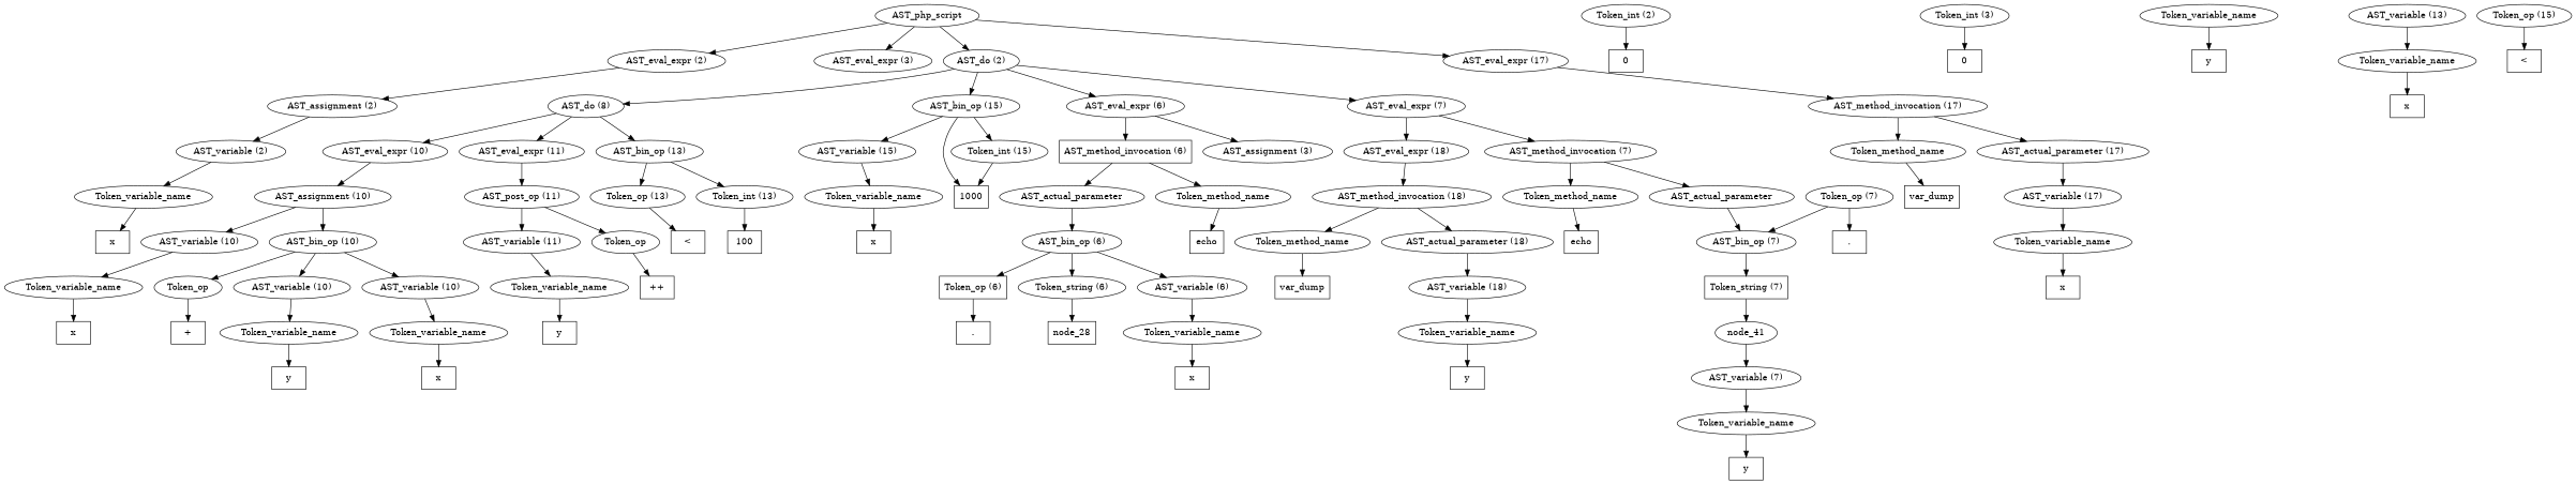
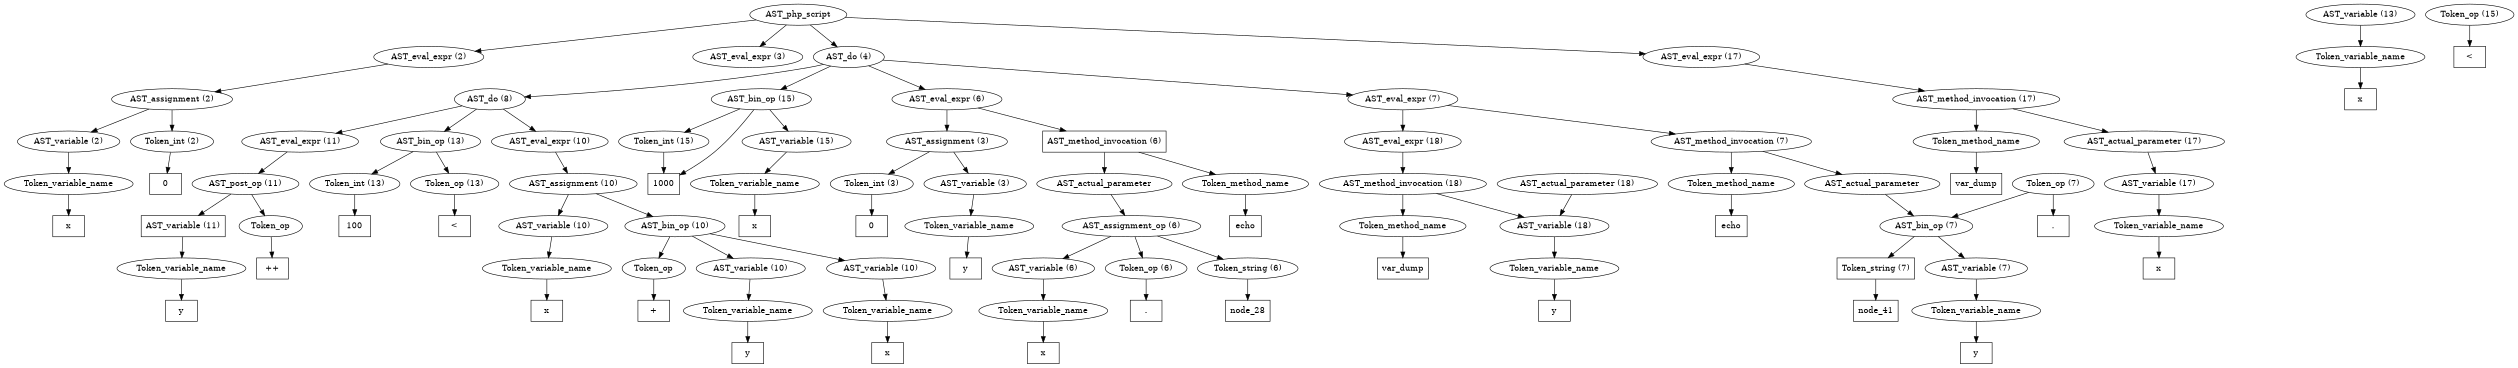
  digraph {
    n1 [label=AST_php_script]
    n2 [label="AST_eval_expr (2)"]
    n3 [label="AST_eval_expr (3)"]
-   n4 [label="AST_do (2)"]
+   n4 [label="AST_do (4)"]
    n5 [label="AST_eval_expr (17)"]
    n6 [label="AST_assignment (2)"]
    n7 [label="AST_eval_expr (6)"]
    n8 [label="AST_eval_expr (7)"]
    n9 [label="AST_do (8)"]
    n10 [label="AST_bin_op (15)"]
    n11 [label="AST_method_invocation (17)"]
    n12 [label="AST_eval_expr (18)"]
    n13 [label="AST_method_invocation (18)"]
    n14 [label="AST_variable (2)"]
    n15 [label="Token_int (2)"]
    n16 [label=Token_variable_name]
    n17 [label=0 shape=box]
    n18 [label=x shape=box]
    n19 [label="AST_assignment (3)"]
+   n20 [label="AST_variable (3)"]
    n21 [label="Token_int (3)"]
    n22 [label=Token_variable_name]
    n23 [label=0 shape=box]
    n24 [label=y shape=box]
    n25 [label="AST_method_invocation (6)" shape=box]
    n26 [label="AST_method_invocation (7)"]
    n27 [label="AST_eval_expr (10)"]
    n28 [label="AST_eval_expr (11)"]
    n29 [label="AST_bin_op (13)"]
    n30 [label="AST_variable (15)"]
    n31 [label="Token_int (15)"]
    n32 [label=1000 shape=box]
    n33 [label=Token_method_name]
    n34 [label=AST_actual_parameter]
    n35 [label=echo shape=box]
-   n36 [label="AST_bin_op (6)"]
+   n36 [label="AST_assignment_op (6)"]
    n37 [label="AST_variable (6)"]
-   n38 [label="Token_op (6)" shape=box]
+   n38 [label="Token_op (6)"]
    n39 [label="Token_string (6)"]
    n40 [label=Token_variable_name]
    n41 [label="." shape=box]
    node_28 [shape=box]
    n43 [label=x shape=box]
    n44 [label=Token_method_name]
    n45 [label=AST_actual_parameter]
    n46 [label=echo shape=box]
    n47 [label="AST_bin_op (7)"]
    n48 [label="AST_variable (7)"]
    n49 [label="Token_string (7)" shape=box]
    n50 [label=Token_variable_name]
    n51 [label="Token_op (7)"]
    n52 [label="." shape=box]
-   node_41 [shape=ellipse]
+   node_41 [shape=box]
    n54 [label=y shape=box]
    n55 [label="AST_assignment (10)"]
    n56 [label="AST_post_op (11)"]
    n57 [label="Token_op (13)"]
    n58 [label="Token_int (13)"]
    n59 [label="AST_variable (10)"]
    n60 [label="AST_bin_op (10)"]
    n61 [label=Token_variable_name]
    n62 [label="AST_variable (10)"]
    n63 [label=Token_op]
    n64 [label="AST_variable (10)"]
    n65 [label=x shape=box]
    n66 [label=Token_variable_name]
    n67 [label="+" shape=box]
    n68 [label=Token_variable_name]
    n69 [label=x shape=box]
    n70 [label=y shape=box]
-   n71 [label="AST_variable (11)"]
+   n71 [label="AST_variable (11)" shape=box]
    n72 [label=Token_op]
    n73 [label=Token_variable_name]
    n74 [label="++" shape=box]
    n75 [label=y shape=box]
    n76 [label="AST_variable (13)"]
    n77 [label=Token_variable_name]
    n78 [label="<" shape=box]
    n79 [label=100 shape=box]
    n80 [label=x shape=box]
    n81 [label=Token_variable_name]
    n82 [label="Token_op (15)"]
    n83 [label="<" shape=box]
    n84 [label=x shape=box]
    n85 [label=Token_method_name]
    n86 [label="AST_actual_parameter (17)"]
    n87 [label=var_dump shape=box]
    n88 [label="AST_variable (17)"]
    n89 [label=Token_variable_name]
    n90 [label=x shape=box]
    n91 [label=Token_method_name]
    n92 [label="AST_actual_parameter (18)"]
    n93 [label=var_dump shape=box]
    n94 [label="AST_variable (18)"]
    n95 [label=Token_variable_name]
    n96 [label=y shape=box]
    n1 -> n2
    n1 -> n3
    n1 -> n4
    n1 -> n5
    n2 -> n6
    n4 -> n7
    n4 -> n8
    n4 -> n9
    n4 -> n10
    n5 -> n11
    n6 -> n14
+   n6 -> n15
    n7 -> n19
    n7 -> n25
    n8 -> n12
    n8 -> n26
    n9 -> n27
    n9 -> n28
    n9 -> n29
    n10 -> n30
    n10 -> n31
    n10 -> n32
    n11 -> n85
    n11 -> n86
    n12 -> n13
    n13 -> n91
-   n13 -> n92
+   n13 -> n94
    n14 -> n16
    n15 -> n17
    n16 -> n18
+   n19 -> n20
+   n19 -> n21
+   n20 -> n22
    n21 -> n23
    n22 -> n24
    n25 -> n33
    n25 -> n34
    n26 -> n44
    n26 -> n45
    n27 -> n55
    n28 -> n56
    n29 -> n57
    n29 -> n58
    n30 -> n81
    n31 -> n32
    n33 -> n35
    n34 -> n36
    n36 -> n37
    n36 -> n38
    n36 -> n39
    n37 -> n40
    n38 -> n41
    n39 -> node_28
    n40 -> n43
    n44 -> n46
    n45 -> n47
-   node_41 -> n48
+   n47 -> n48
    n47 -> n49
    n48 -> n50
    n49 -> node_41
    n50 -> n54
    n51 -> n47
    n51 -> n52
    n55 -> n59
    n55 -> n60
    n56 -> n71
    n56 -> n72
    n57 -> n78
    n58 -> n79
    n59 -> n61
    n60 -> n62
    n60 -> n63
    n60 -> n64
    n61 -> n65
    n62 -> n66
    n63 -> n67
    n64 -> n68
    n66 -> n69
    n68 -> n70
    n71 -> n73
    n72 -> n74
    n73 -> n75
    n76 -> n77
    n77 -> n80
    n81 -> n84
    n82 -> n83
    n85 -> n87
    n86 -> n88
    n88 -> n89
    n89 -> n90
    n91 -> n93
    n92 -> n94
    n94 -> n95
    n95 -> n96
  }
